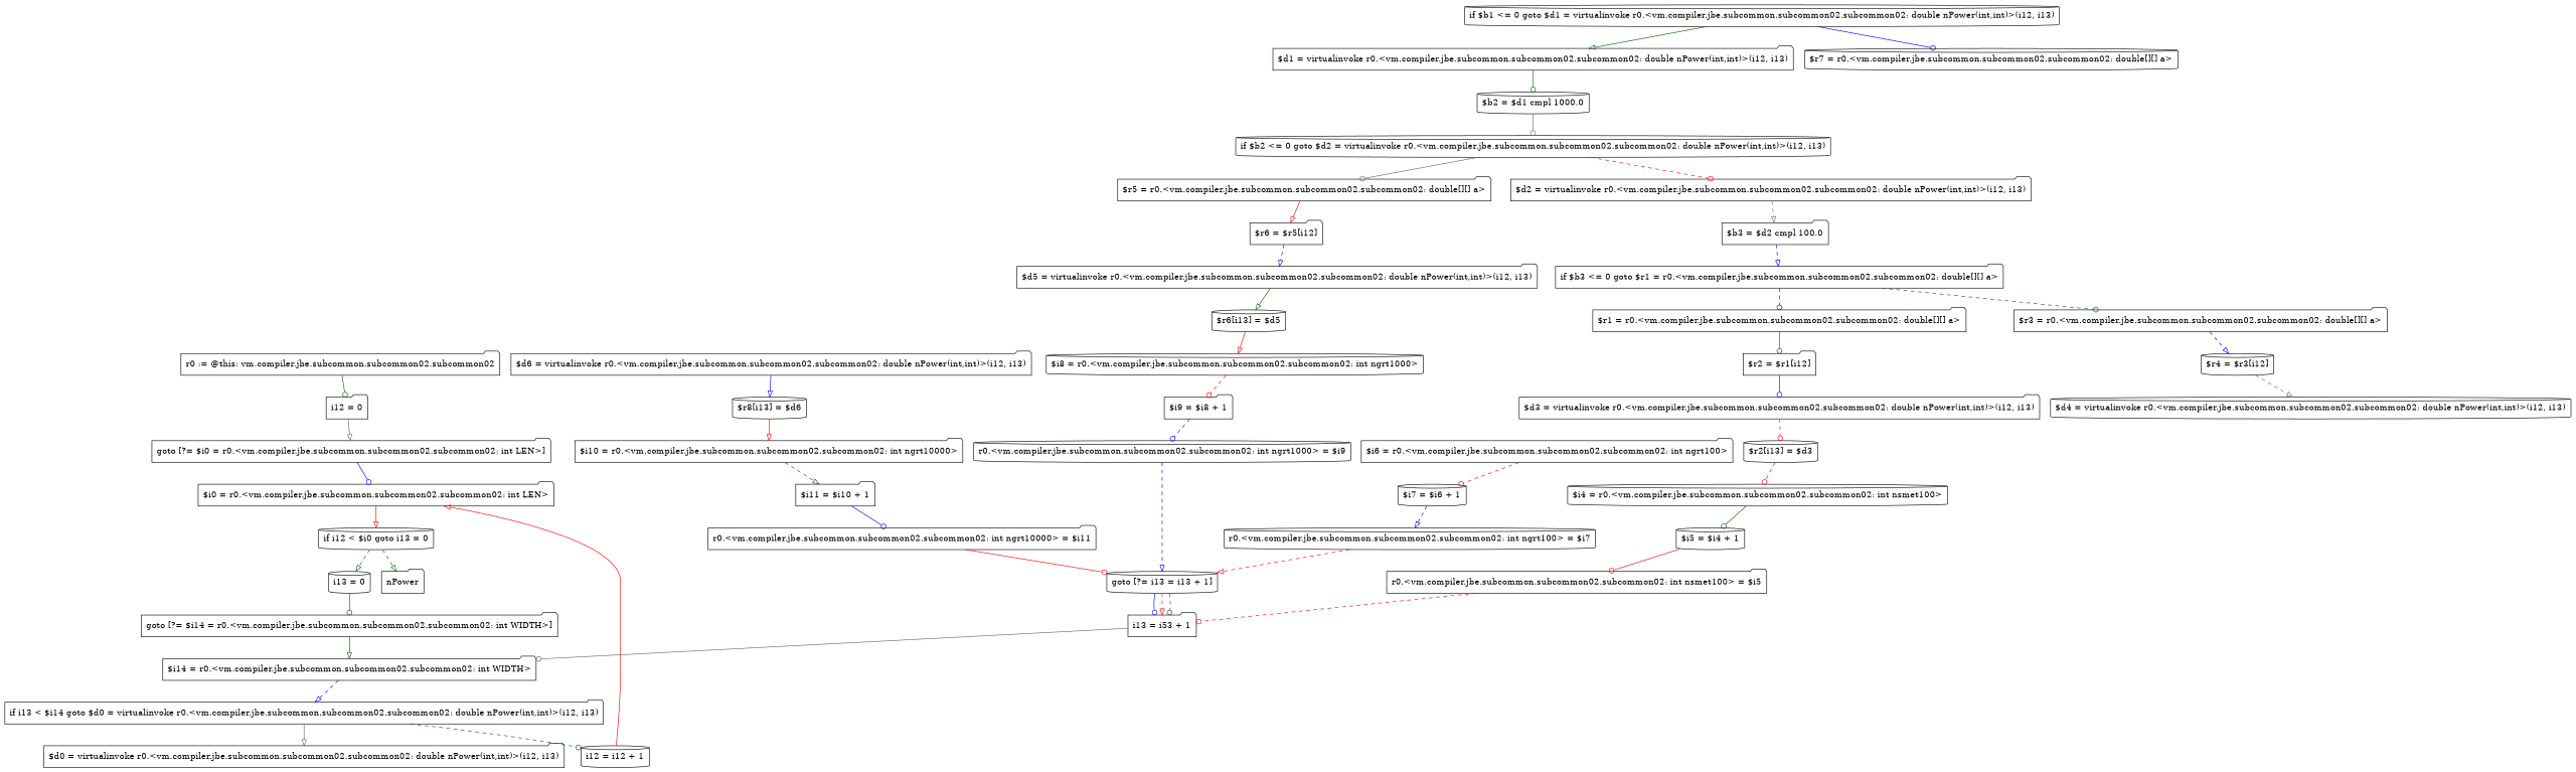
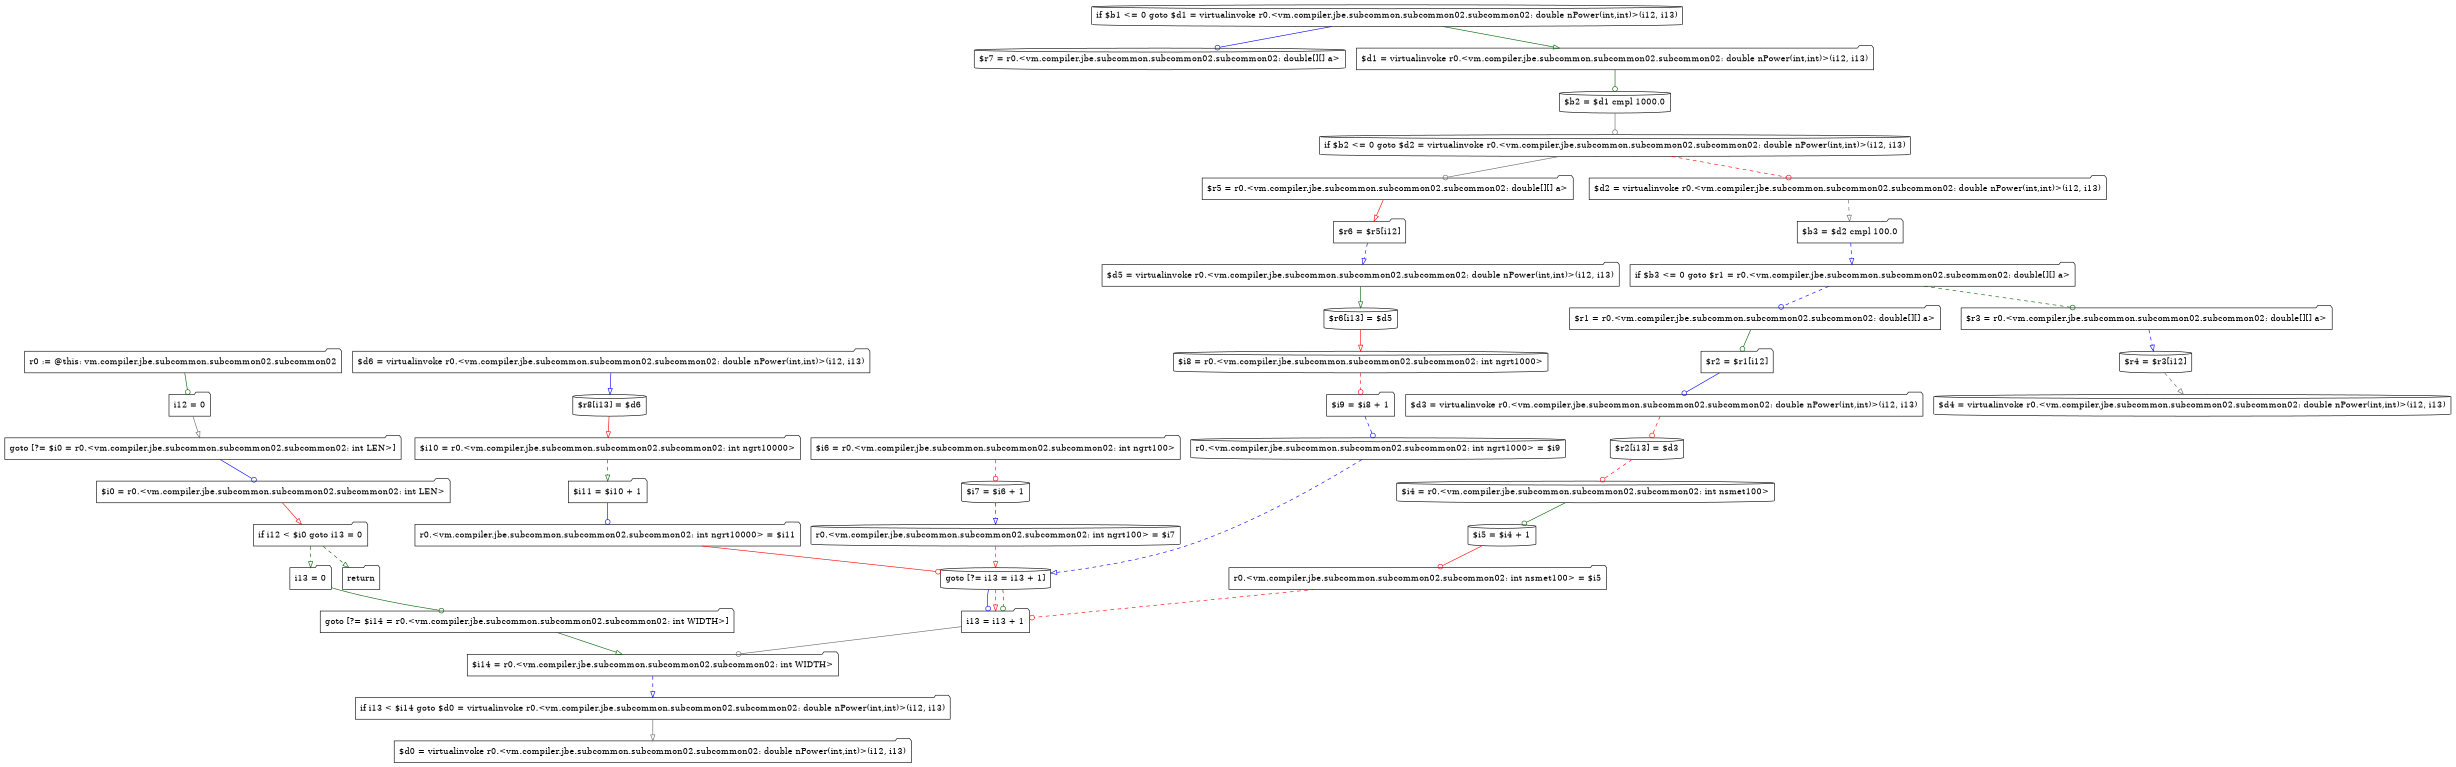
  digraph {
    node [shape=folder]
    edge [arrowhead=odot color=red style=solid]
    "r0 := @this: vm.compiler.jbe.subcommon.subcommon02.subcommon02"
    "i12 = 0"
    "goto [?= $i0 = r0.<vm.compiler.jbe.subcommon.subcommon02.subcommon02: int LEN>]"
    "$i0 = r0.<vm.compiler.jbe.subcommon.subcommon02.subcommon02: int LEN>"
-   "if i12 < $i0 goto i13 = 0" [shape=cylinder]
-   "i13 = 0" [shape=cylinder]
+   "if i12 < $i0 goto i13 = 0"
+   "i13 = 0"
    "goto [?= $i14 = r0.<vm.compiler.jbe.subcommon.subcommon02.subcommon02: int WIDTH>]"
    "$i14 = r0.<vm.compiler.jbe.subcommon.subcommon02.subcommon02: int WIDTH>"
    "if i13 < $i14 goto $d0 = virtualinvoke r0.<vm.compiler.jbe.subcommon.subcommon02.subcommon02: double nPower(int,int)>(i12, i13)"
    "if $b1 <= 0 goto $d1 = virtualinvoke r0.<vm.compiler.jbe.subcommon.subcommon02.subcommon02: double nPower(int,int)>(i12, i13)" [shape=cylinder]
    "$r7 = r0.<vm.compiler.jbe.subcommon.subcommon02.subcommon02: double[][] a>" [shape=cylinder]
    "$d1 = virtualinvoke r0.<vm.compiler.jbe.subcommon.subcommon02.subcommon02: double nPower(int,int)>(i12, i13)"
    "$b2 = $d1 cmpl 1000.0" [shape=cylinder]
    "$r8[i13] = $d6" [shape=cylinder]
    "$d6 = virtualinvoke r0.<vm.compiler.jbe.subcommon.subcommon02.subcommon02: double nPower(int,int)>(i12, i13)"
    "$i10 = r0.<vm.compiler.jbe.subcommon.subcommon02.subcommon02: int ngrt10000>"
    "$i11 = $i10 + 1"
    "r0.<vm.compiler.jbe.subcommon.subcommon02.subcommon02: int ngrt10000> = $i11"
    "goto [?= i13 = i13 + 1]" [shape=cylinder]
-   "i13 = i13 + 1" [label="i13 = i53 + 1"]
+   "i13 = i13 + 1"
    "if $b2 <= 0 goto $d2 = virtualinvoke r0.<vm.compiler.jbe.subcommon.subcommon02.subcommon02: double nPower(int,int)>(i12, i13)" [shape=cylinder]
    "$r5 = r0.<vm.compiler.jbe.subcommon.subcommon02.subcommon02: double[][] a>"
    "$d2 = virtualinvoke r0.<vm.compiler.jbe.subcommon.subcommon02.subcommon02: double nPower(int,int)>(i12, i13)"
    "$r6 = $r5[i12]"
    "$b3 = $d2 cmpl 100.0"
    "$d5 = virtualinvoke r0.<vm.compiler.jbe.subcommon.subcommon02.subcommon02: double nPower(int,int)>(i12, i13)"
    "$r6[i13] = $d5" [shape=cylinder]
    "$i8 = r0.<vm.compiler.jbe.subcommon.subcommon02.subcommon02: int ngrt1000>" [shape=cylinder]
    "$i9 = $i8 + 1"
    "r0.<vm.compiler.jbe.subcommon.subcommon02.subcommon02: int ngrt1000> = $i9" [shape=cylinder]
    "if $b3 <= 0 goto $r1 = r0.<vm.compiler.jbe.subcommon.subcommon02.subcommon02: double[][] a>"
    "$r3 = r0.<vm.compiler.jbe.subcommon.subcommon02.subcommon02: double[][] a>"
    "$r1 = r0.<vm.compiler.jbe.subcommon.subcommon02.subcommon02: double[][] a>"
    "$r4 = $r3[i12]" [shape=cylinder]
    "$r2 = $r1[i12]"
    "$d4 = virtualinvoke r0.<vm.compiler.jbe.subcommon.subcommon02.subcommon02: double nPower(int,int)>(i12, i13)" [shape=cylinder]
    "$i7 = $i6 + 1" [shape=cylinder]
    "$i6 = r0.<vm.compiler.jbe.subcommon.subcommon02.subcommon02: int ngrt100>"
    "r0.<vm.compiler.jbe.subcommon.subcommon02.subcommon02: int ngrt100> = $i7" [shape=cylinder]
    "$d3 = virtualinvoke r0.<vm.compiler.jbe.subcommon.subcommon02.subcommon02: double nPower(int,int)>(i12, i13)"
    "$r2[i13] = $d3" [shape=cylinder]
    "$i4 = r0.<vm.compiler.jbe.subcommon.subcommon02.subcommon02: int nsmet100>" [shape=cylinder]
    "$i5 = $i4 + 1" [shape=cylinder]
    "r0.<vm.compiler.jbe.subcommon.subcommon02.subcommon02: int nsmet100> = $i5"
    "$d0 = virtualinvoke r0.<vm.compiler.jbe.subcommon.subcommon02.subcommon02: double nPower(int,int)>(i12, i13)"
-   "i12 = i12 + 1" [shape=cylinder]
-   return [label=nPower]
+   return
    "r0 := @this: vm.compiler.jbe.subcommon.subcommon02.subcommon02" -> "i12 = 0" [color=darkgreen]
    "i12 = 0" -> "goto [?= $i0 = r0.<vm.compiler.jbe.subcommon.subcommon02.subcommon02: int LEN>]" [arrowhead=onormal color=gray40]
    "goto [?= $i0 = r0.<vm.compiler.jbe.subcommon.subcommon02.subcommon02: int LEN>]" -> "$i0 = r0.<vm.compiler.jbe.subcommon.subcommon02.subcommon02: int LEN>" [color=blue]
    "$i0 = r0.<vm.compiler.jbe.subcommon.subcommon02.subcommon02: int LEN>" -> "if i12 < $i0 goto i13 = 0" [arrowhead=onormal]
    "if i12 < $i0 goto i13 = 0" -> "i13 = 0" [arrowhead=onormal color=darkgreen style=dashed]
    "if i12 < $i0 goto i13 = 0" -> return [arrowhead=onormal color=darkgreen style=dashed]
    "i13 = 0" -> "goto [?= $i14 = r0.<vm.compiler.jbe.subcommon.subcommon02.subcommon02: int WIDTH>]" [color=darkgreen]
    "goto [?= $i14 = r0.<vm.compiler.jbe.subcommon.subcommon02.subcommon02: int WIDTH>]" -> "$i14 = r0.<vm.compiler.jbe.subcommon.subcommon02.subcommon02: int WIDTH>" [arrowhead=onormal color=darkgreen]
    "$i14 = r0.<vm.compiler.jbe.subcommon.subcommon02.subcommon02: int WIDTH>" -> "if i13 < $i14 goto $d0 = virtualinvoke r0.<vm.compiler.jbe.subcommon.subcommon02.subcommon02: double nPower(int,int)>(i12, i13)" [arrowhead=onormal color=blue style=dashed]
    "if i13 < $i14 goto $d0 = virtualinvoke r0.<vm.compiler.jbe.subcommon.subcommon02.subcommon02: double nPower(int,int)>(i12, i13)" -> "$d0 = virtualinvoke r0.<vm.compiler.jbe.subcommon.subcommon02.subcommon02: double nPower(int,int)>(i12, i13)" [arrowhead=onormal color=gray40]
-   "if i13 < $i14 goto $d0 = virtualinvoke r0.<vm.compiler.jbe.subcommon.subcommon02.subcommon02: double nPower(int,int)>(i12, i13)" -> "i12 = i12 + 1" [color=darkgreen style=dashed]
    "if $b1 <= 0 goto $d1 = virtualinvoke r0.<vm.compiler.jbe.subcommon.subcommon02.subcommon02: double nPower(int,int)>(i12, i13)" -> "$r7 = r0.<vm.compiler.jbe.subcommon.subcommon02.subcommon02: double[][] a>" [color=blue]
    "if $b1 <= 0 goto $d1 = virtualinvoke r0.<vm.compiler.jbe.subcommon.subcommon02.subcommon02: double nPower(int,int)>(i12, i13)" -> "$d1 = virtualinvoke r0.<vm.compiler.jbe.subcommon.subcommon02.subcommon02: double nPower(int,int)>(i12, i13)" [arrowhead=onormal color=darkgreen]
    "$d1 = virtualinvoke r0.<vm.compiler.jbe.subcommon.subcommon02.subcommon02: double nPower(int,int)>(i12, i13)" -> "$b2 = $d1 cmpl 1000.0" [color=darkgreen]
    "$b2 = $d1 cmpl 1000.0" -> "if $b2 <= 0 goto $d2 = virtualinvoke r0.<vm.compiler.jbe.subcommon.subcommon02.subcommon02: double nPower(int,int)>(i12, i13)" [color=gray40]
    "$r8[i13] = $d6" -> "$i10 = r0.<vm.compiler.jbe.subcommon.subcommon02.subcommon02: int ngrt10000>" [arrowhead=onormal]
    "$d6 = virtualinvoke r0.<vm.compiler.jbe.subcommon.subcommon02.subcommon02: double nPower(int,int)>(i12, i13)" -> "$r8[i13] = $d6" [arrowhead=onormal color=blue]
    "$i10 = r0.<vm.compiler.jbe.subcommon.subcommon02.subcommon02: int ngrt10000>" -> "$i11 = $i10 + 1" [arrowhead=onormal color=darkgreen style=dashed]
    "$i11 = $i10 + 1" -> "r0.<vm.compiler.jbe.subcommon.subcommon02.subcommon02: int ngrt10000> = $i11" [color=blue]
    "r0.<vm.compiler.jbe.subcommon.subcommon02.subcommon02: int ngrt10000> = $i11" -> "goto [?= i13 = i13 + 1]"
    "goto [?= i13 = i13 + 1]" -> "i13 = i13 + 1" [color=blue]
    "goto [?= i13 = i13 + 1]" -> "i13 = i13 + 1" [arrowhead=onormal style=dashed]
    "goto [?= i13 = i13 + 1]" -> "i13 = i13 + 1" [color=darkgreen style=dashed]
    "i13 = i13 + 1" -> "$i14 = r0.<vm.compiler.jbe.subcommon.subcommon02.subcommon02: int WIDTH>" [color=gray40]
    "if $b2 <= 0 goto $d2 = virtualinvoke r0.<vm.compiler.jbe.subcommon.subcommon02.subcommon02: double nPower(int,int)>(i12, i13)" -> "$r5 = r0.<vm.compiler.jbe.subcommon.subcommon02.subcommon02: double[][] a>" [color=gray40]
    "if $b2 <= 0 goto $d2 = virtualinvoke r0.<vm.compiler.jbe.subcommon.subcommon02.subcommon02: double nPower(int,int)>(i12, i13)" -> "$d2 = virtualinvoke r0.<vm.compiler.jbe.subcommon.subcommon02.subcommon02: double nPower(int,int)>(i12, i13)" [style=dashed]
    "$r5 = r0.<vm.compiler.jbe.subcommon.subcommon02.subcommon02: double[][] a>" -> "$r6 = $r5[i12]" [arrowhead=onormal]
    "$d2 = virtualinvoke r0.<vm.compiler.jbe.subcommon.subcommon02.subcommon02: double nPower(int,int)>(i12, i13)" -> "$b3 = $d2 cmpl 100.0" [arrowhead=onormal color=gray40 style=dashed]
    "$r6 = $r5[i12]" -> "$d5 = virtualinvoke r0.<vm.compiler.jbe.subcommon.subcommon02.subcommon02: double nPower(int,int)>(i12, i13)" [arrowhead=onormal color=blue style=dashed]
    "$b3 = $d2 cmpl 100.0" -> "if $b3 <= 0 goto $r1 = r0.<vm.compiler.jbe.subcommon.subcommon02.subcommon02: double[][] a>" [arrowhead=onormal color=blue style=dashed]
    "$d5 = virtualinvoke r0.<vm.compiler.jbe.subcommon.subcommon02.subcommon02: double nPower(int,int)>(i12, i13)" -> "$r6[i13] = $d5" [arrowhead=onormal color=darkgreen]
    "$r6[i13] = $d5" -> "$i8 = r0.<vm.compiler.jbe.subcommon.subcommon02.subcommon02: int ngrt1000>" [arrowhead=onormal]
    "$i8 = r0.<vm.compiler.jbe.subcommon.subcommon02.subcommon02: int ngrt1000>" -> "$i9 = $i8 + 1" [style=dashed]
    "$i9 = $i8 + 1" -> "r0.<vm.compiler.jbe.subcommon.subcommon02.subcommon02: int ngrt1000> = $i9" [color=blue style=dashed]
    "r0.<vm.compiler.jbe.subcommon.subcommon02.subcommon02: int ngrt1000> = $i9" -> "goto [?= i13 = i13 + 1]" [arrowhead=onormal color=blue style=dashed]
    "if $b3 <= 0 goto $r1 = r0.<vm.compiler.jbe.subcommon.subcommon02.subcommon02: double[][] a>" -> "$r3 = r0.<vm.compiler.jbe.subcommon.subcommon02.subcommon02: double[][] a>" [color=darkgreen style=dashed]
    "if $b3 <= 0 goto $r1 = r0.<vm.compiler.jbe.subcommon.subcommon02.subcommon02: double[][] a>" -> "$r1 = r0.<vm.compiler.jbe.subcommon.subcommon02.subcommon02: double[][] a>" [color=blue style=dashed]
    "$r3 = r0.<vm.compiler.jbe.subcommon.subcommon02.subcommon02: double[][] a>" -> "$r4 = $r3[i12]" [arrowhead=onormal color=blue style=dashed]
    "$r1 = r0.<vm.compiler.jbe.subcommon.subcommon02.subcommon02: double[][] a>" -> "$r2 = $r1[i12]" [color=darkgreen]
    "$r4 = $r3[i12]" -> "$d4 = virtualinvoke r0.<vm.compiler.jbe.subcommon.subcommon02.subcommon02: double nPower(int,int)>(i12, i13)" [arrowhead=onormal color=gray40 style=dashed]
    "$r2 = $r1[i12]" -> "$d3 = virtualinvoke r0.<vm.compiler.jbe.subcommon.subcommon02.subcommon02: double nPower(int,int)>(i12, i13)" [color=blue]
    "$i7 = $i6 + 1" -> "r0.<vm.compiler.jbe.subcommon.subcommon02.subcommon02: int ngrt100> = $i7" [arrowhead=onormal color=blue style=dashed]
    "$i6 = r0.<vm.compiler.jbe.subcommon.subcommon02.subcommon02: int ngrt100>" -> "$i7 = $i6 + 1" [style=dashed]
    "r0.<vm.compiler.jbe.subcommon.subcommon02.subcommon02: int ngrt100> = $i7" -> "goto [?= i13 = i13 + 1]" [arrowhead=onormal style=dashed]
    "$d3 = virtualinvoke r0.<vm.compiler.jbe.subcommon.subcommon02.subcommon02: double nPower(int,int)>(i12, i13)" -> "$r2[i13] = $d3" [style=dashed]
    "$r2[i13] = $d3" -> "$i4 = r0.<vm.compiler.jbe.subcommon.subcommon02.subcommon02: int nsmet100>" [style=dashed]
    "$i4 = r0.<vm.compiler.jbe.subcommon.subcommon02.subcommon02: int nsmet100>" -> "$i5 = $i4 + 1" [color=darkgreen]
    "$i5 = $i4 + 1" -> "r0.<vm.compiler.jbe.subcommon.subcommon02.subcommon02: int nsmet100> = $i5"
    "r0.<vm.compiler.jbe.subcommon.subcommon02.subcommon02: int nsmet100> = $i5" -> "i13 = i13 + 1" [style=dashed]
-   "i12 = i12 + 1" -> "$i0 = r0.<vm.compiler.jbe.subcommon.subcommon02.subcommon02: int LEN>" [arrowhead=onormal]
  }
